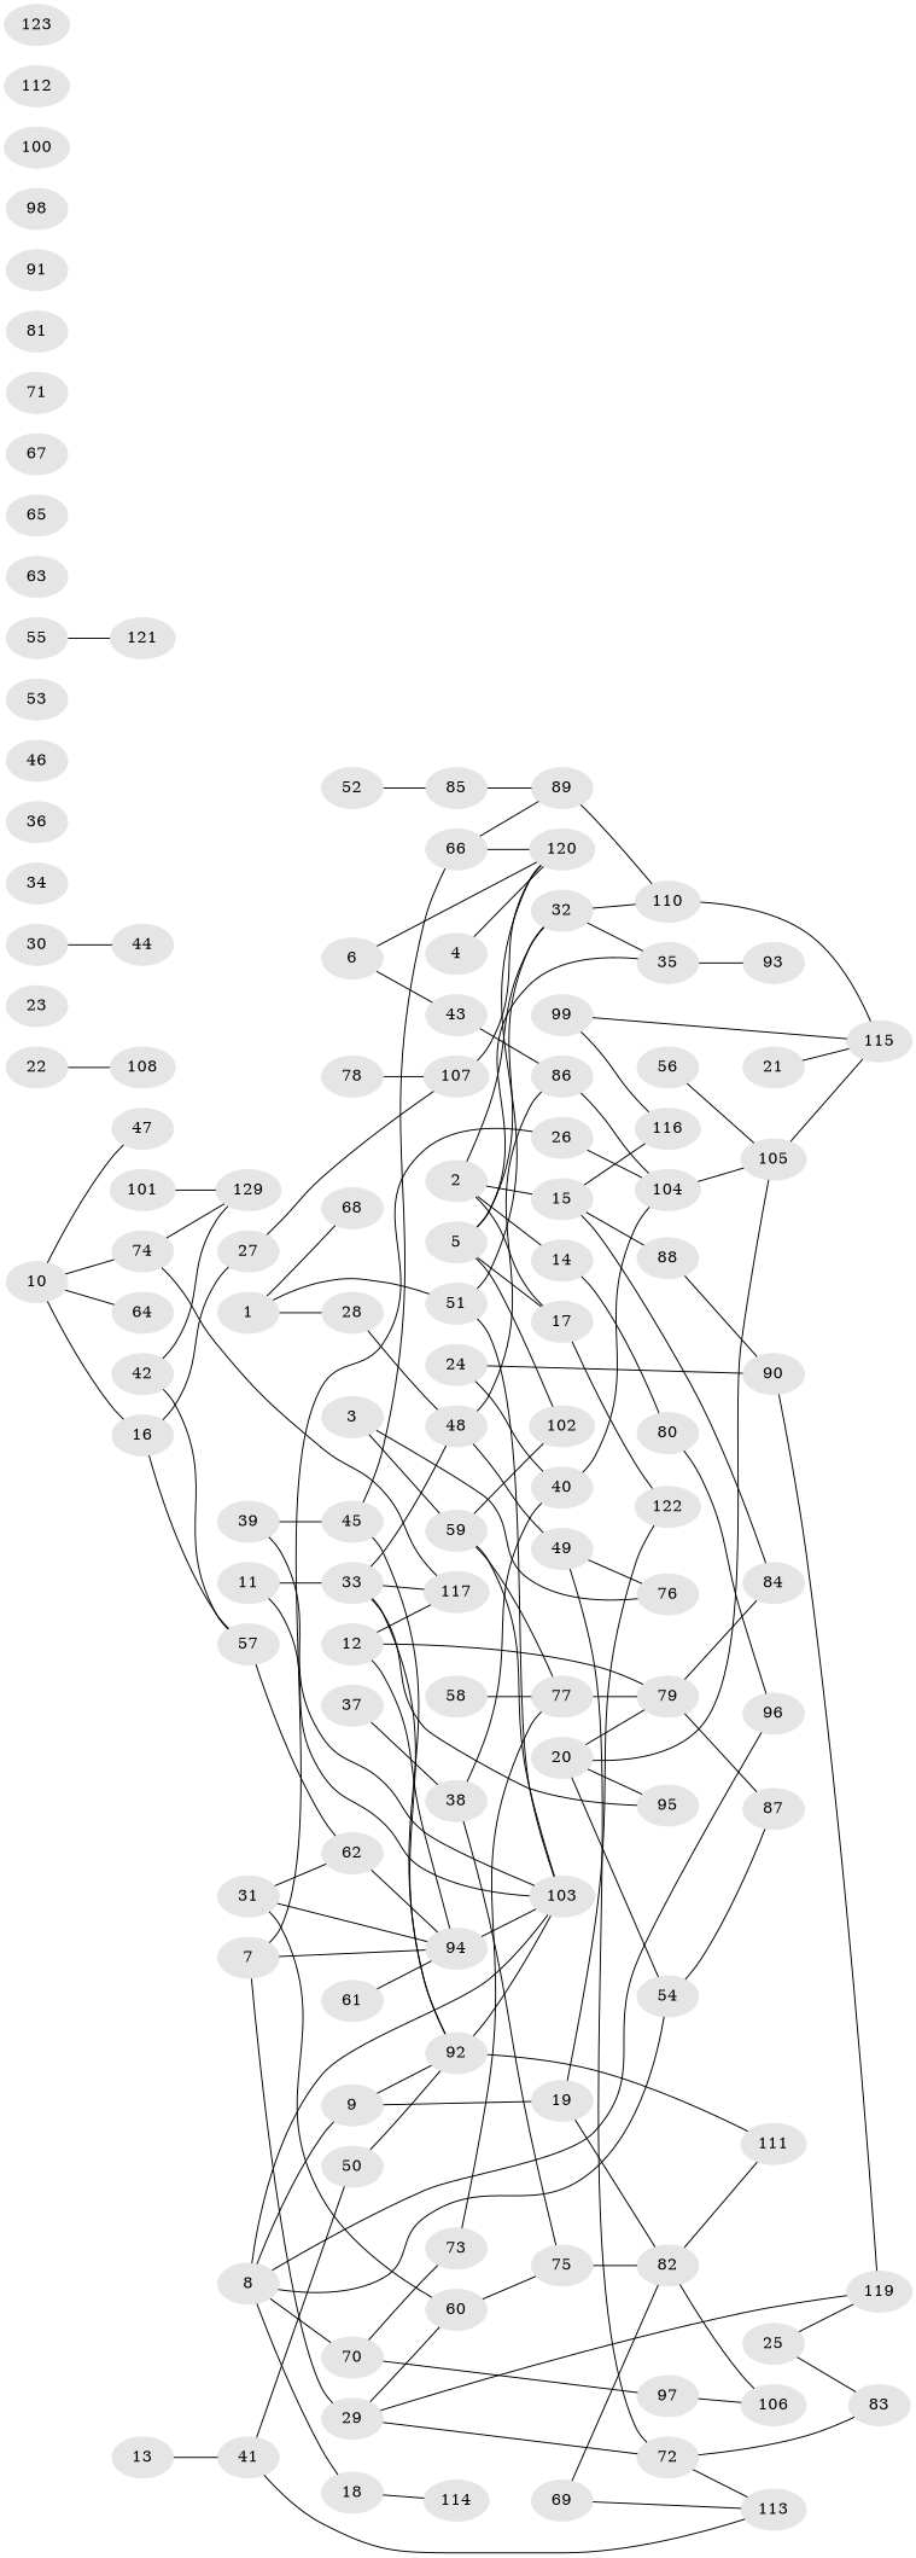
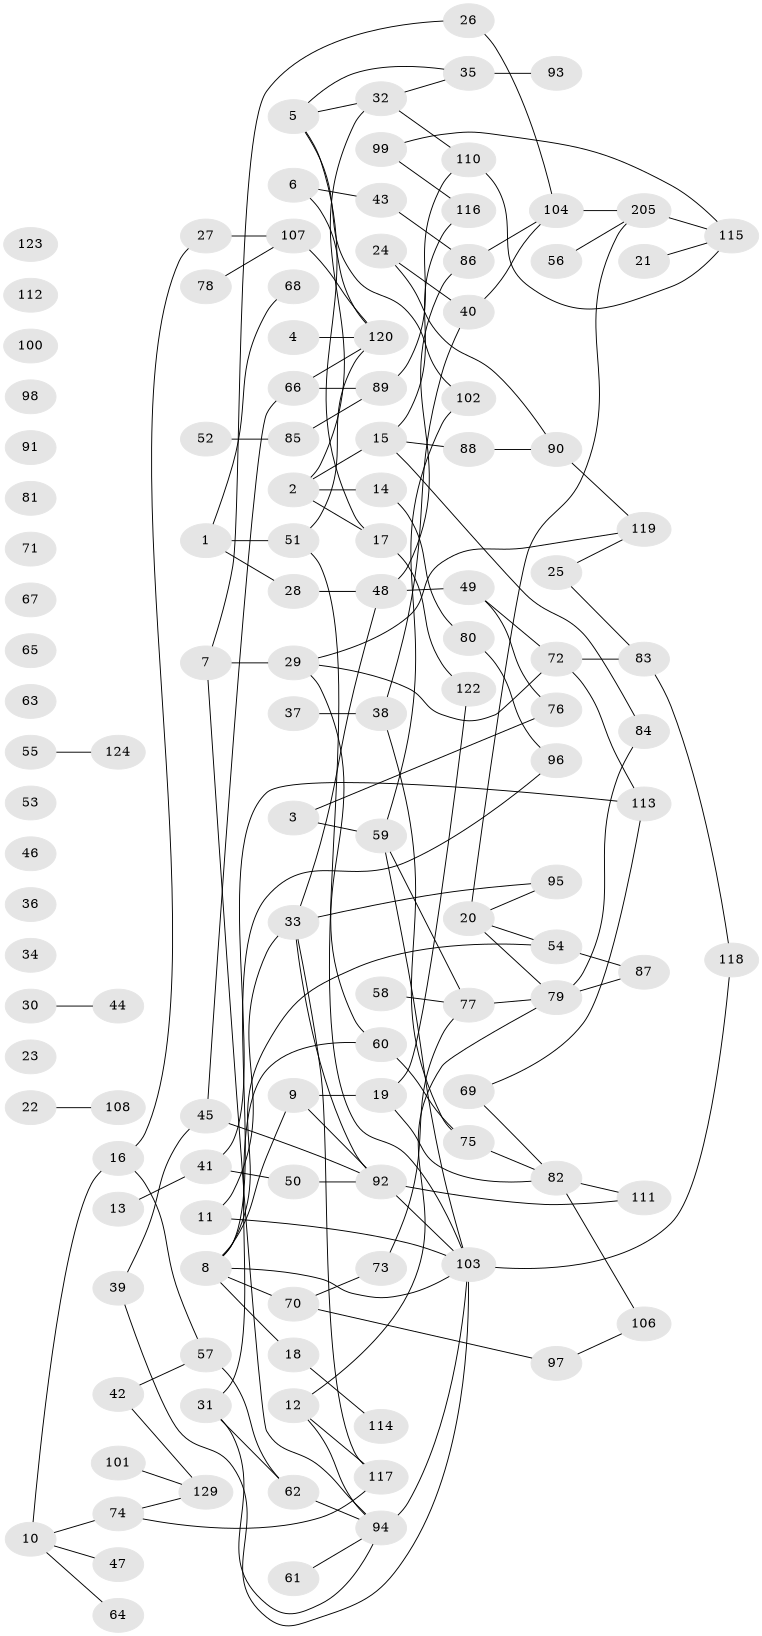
  graph {
    rankdir=LR
    node [color=gray90 style=filled]
    1
    28
    51
    68
    48
    120
    103
    2
    14
    15
    17
    32
    80
    84
    88
    116
    122
    35
    110
    3
    59
    76
    102
    77
    4
    5
    93
    6
    43
    86
    7
    26
    29
    94
    104
    119
    60
    72
    8
    9
    18
    54
    70
    96
    19
    92
    114
    87
    73
    97
+   118
    82
    111
    10
    16
    47
    64
    74
    27
    57
    117
    n62 [label=129]
    11
    33
    95
    12
    79
    13
    41
    50
    113
    90
    107
    62
    106
    20
-   105
+   105 [label=205]
    115
    21
    22
    108
    23
    24
    40
    25
    83
    49
    75
    30
    44
    31
    34
    36
    37
    38
    39
    45
    66
    42
    89
    46
    52
    85
    53
    55
-   121
+   121 [label=124]
    56
    58
    61
    63
    65
    67
    69
    71
    78
    81
    91
    98
    99
    100
    101
    112
    123
    1 -- 28
    1 -- 51
    1 -- 68
    28 -- 48
    51 -- 120
    51 -- 103
    48 -- 86
    48 -- 49
+   103 -- 118
    2 -- 14
    2 -- 15
    2 -- 17
    2 -- 32
    14 -- 80
    15 -- 84
    15 -- 88
    15 -- 116
    17 -- 122
    32 -- 35
    32 -- 110
    80 -- 96
    88 -- 90
    35 -- 93
    110 -- 115
    3 -- 59
    3 -- 76
    59 -- 103
    59 -- 102
    59 -- 77
    77 -- 79
    4 -- 120
    5 -- 17
    5 -- 32
    5 -- 35
    5 -- 102
    6 -- 120
    6 -- 43
    43 -- 86
    86 -- 104
    7 -- 26
    7 -- 29
    7 -- 94
    26 -- 104
    29 -- 119
    29 -- 60
    29 -- 72
    94 -- 103
    104 -- 105
    60 -- 75
    72 -- 113
    72 -- 83
    8 -- 103
    8 -- 9
    8 -- 18
    8 -- 54
    8 -- 70
    8 -- 96
    9 -- 19
    9 -- 92
    18 -- 114
    54 -- 87
    70 -- 73
    70 -- 97
    19 -- 122
    19 -- 82
    92 -- 103
    92 -- 111
    73 -- 77
    97 -- 106
    82 -- 111
    82 -- 106
    10 -- 16
    10 -- 47
    10 -- 64
    10 -- 74
    16 -- 27
    16 -- 57
    74 -- 117
    74 -- n62
    27 -- 107
    57 -- 62
    11 -- 103
    11 -- 33
    33 -- 48
    33 -- 92
    33 -- 117
    33 -- 95
    12 -- 94
    12 -- 117
    12 -- 79
    79 -- 84
    79 -- 87
    13 -- 41
    41 -- 50
    41 -- 113
    50 -- 92
    90 -- 119
    107 -- 120
    62 -- 94
    20 -- 54
    20 -- 95
    20 -- 79
    20 -- 105
    105 -- 115
    21 -- 115
    22 -- 108
    24 -- 90
    24 -- 40
    40 -- 104
    25 -- 119
    25 -- 83
+   83 -- 118
    49 -- 76
    49 -- 72
    75 -- 82
    30 -- 44
    31 -- 94
    31 -- 60
    31 -- 62
    37 -- 38
    38 -- 40
    38 -- 75
    39 -- 103
    39 -- 45
    45 -- 92
    45 -- 66
    66 -- 120
    66 -- 89
    42 -- 57
    42 -- n62
    89 -- 110
    52 -- 85
    85 -- 89
    55 -- 121
    56 -- 105
    58 -- 77
    61 -- 94
    69 -- 82
    69 -- 113
    78 -- 107
    99 -- 116
    99 -- 115
    101 -- n62
  }
